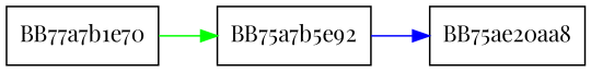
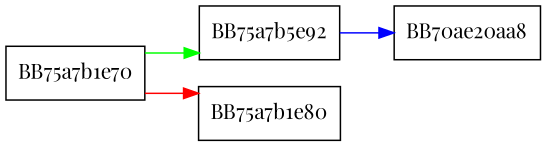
  digraph {
    fontname="Playfair Display"
    rankdir=LR
    splines=ortho
    node [fontname="Playfair Display" shape=box]
    edge [fontname="Playfair Display"]
    n1 [label=BB75a7b5e92]
-   BB75a7b1e70 [label=BB77a7b1e70]
-   BB75ae20aa8
+   BB75a7b1e70
+   BB75a7b1e80
+   BB75ae20aa8 [label=BB70ae20aa8]
    n1 -> BB75ae20aa8 [color=blue]
    BB75a7b1e70 -> n1 [color=green]
+   BB75a7b1e70 -> BB75a7b1e80 [color=red]
  }
